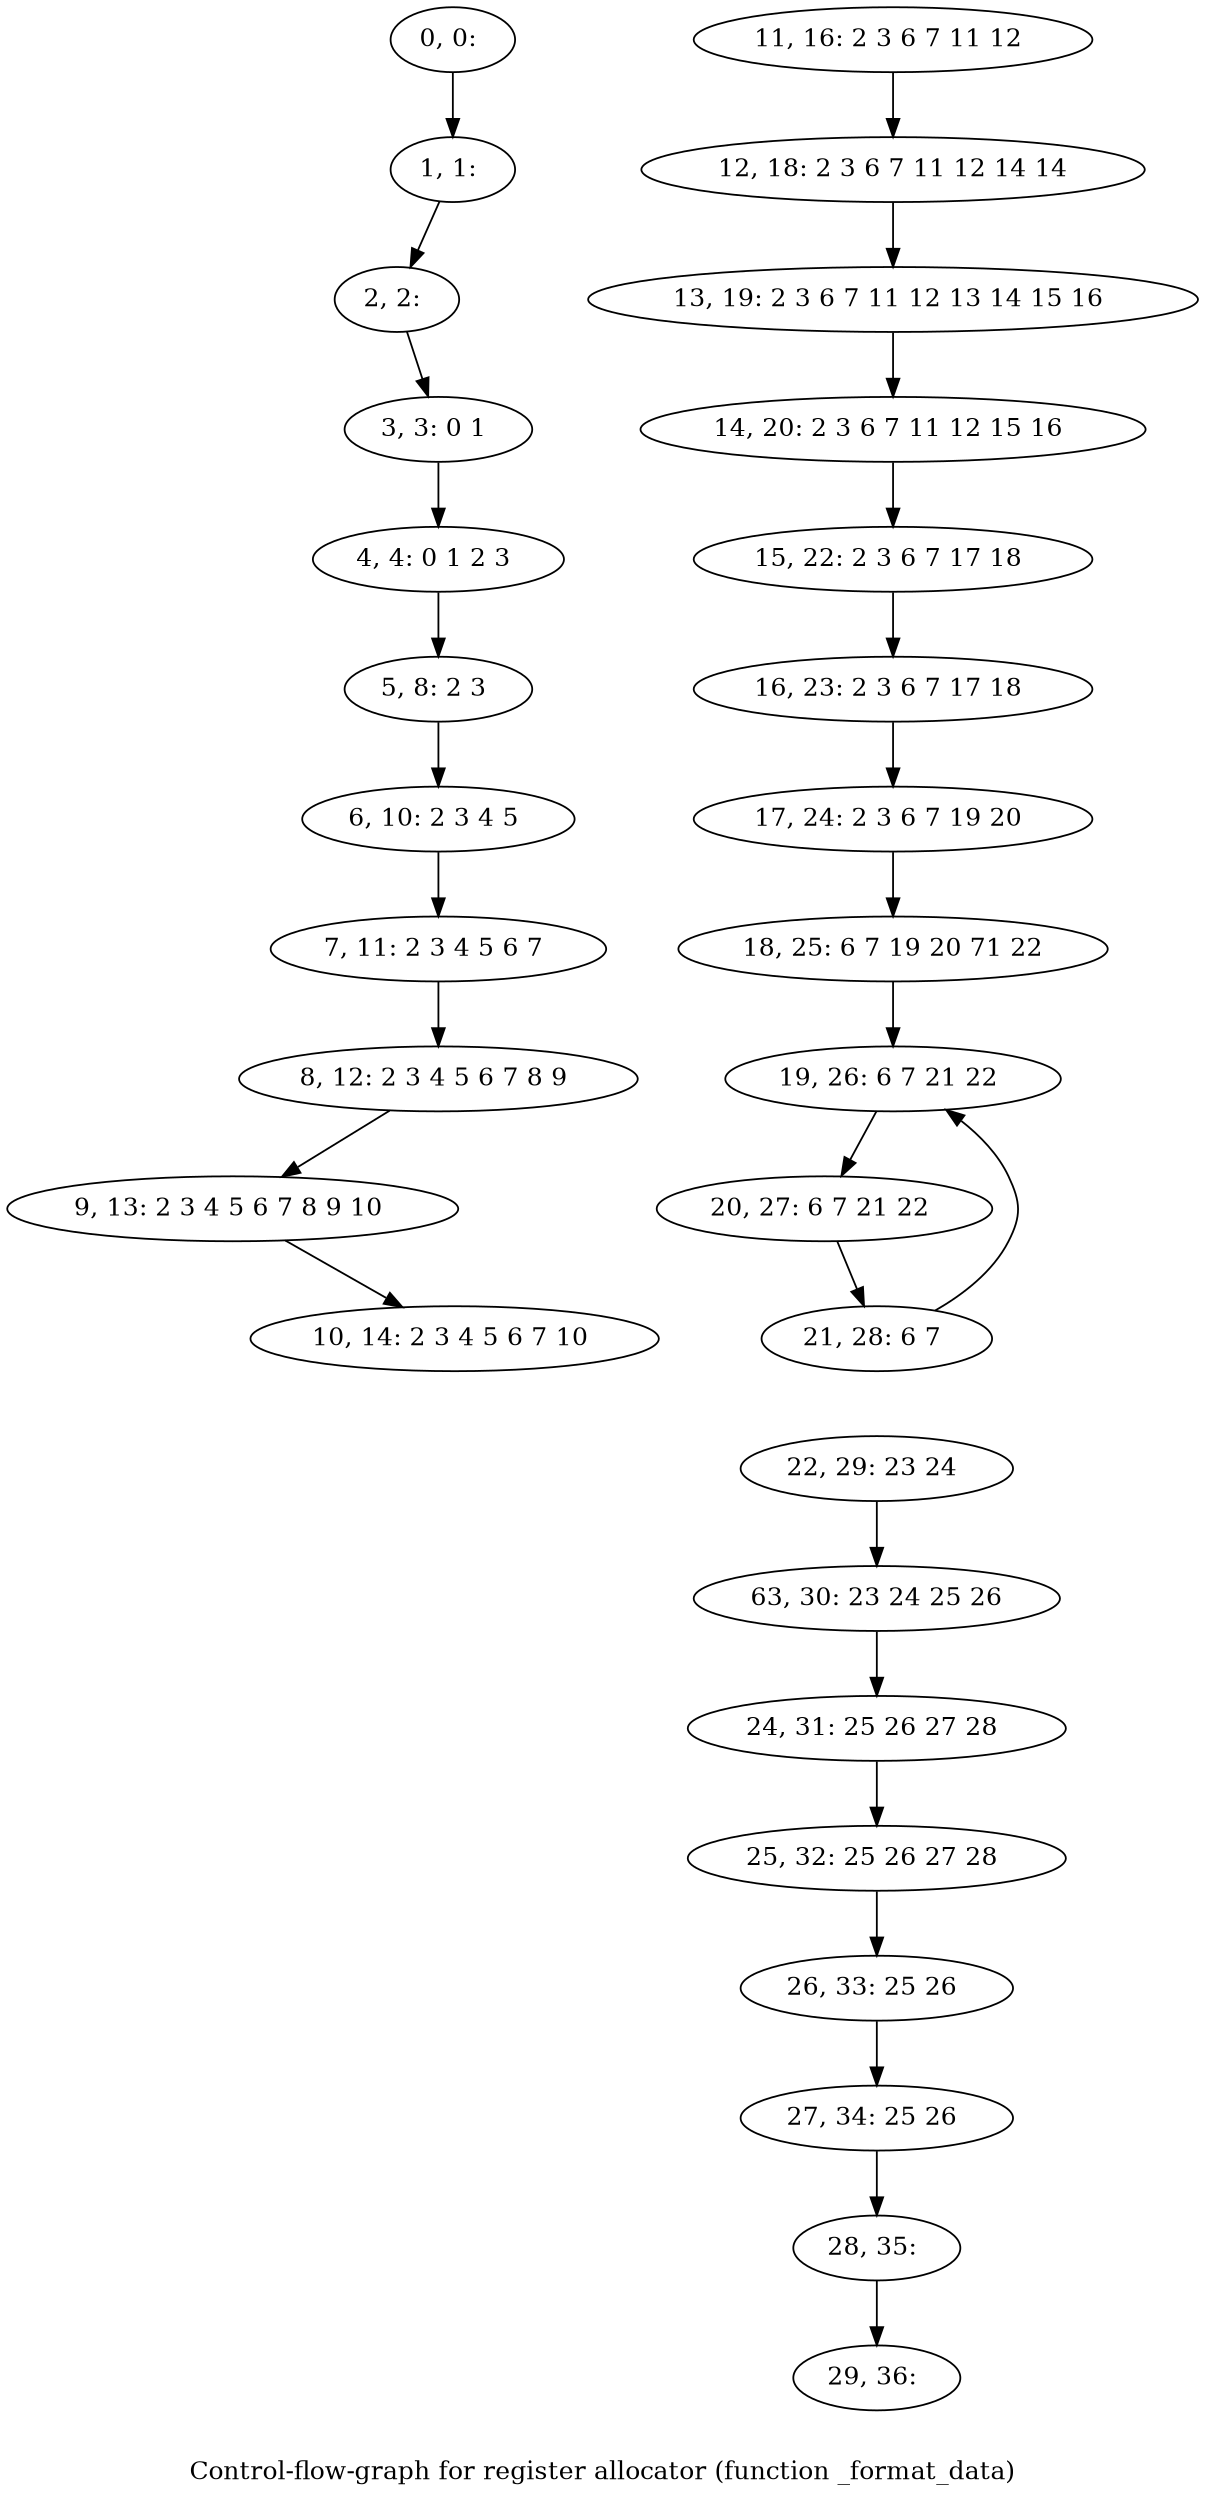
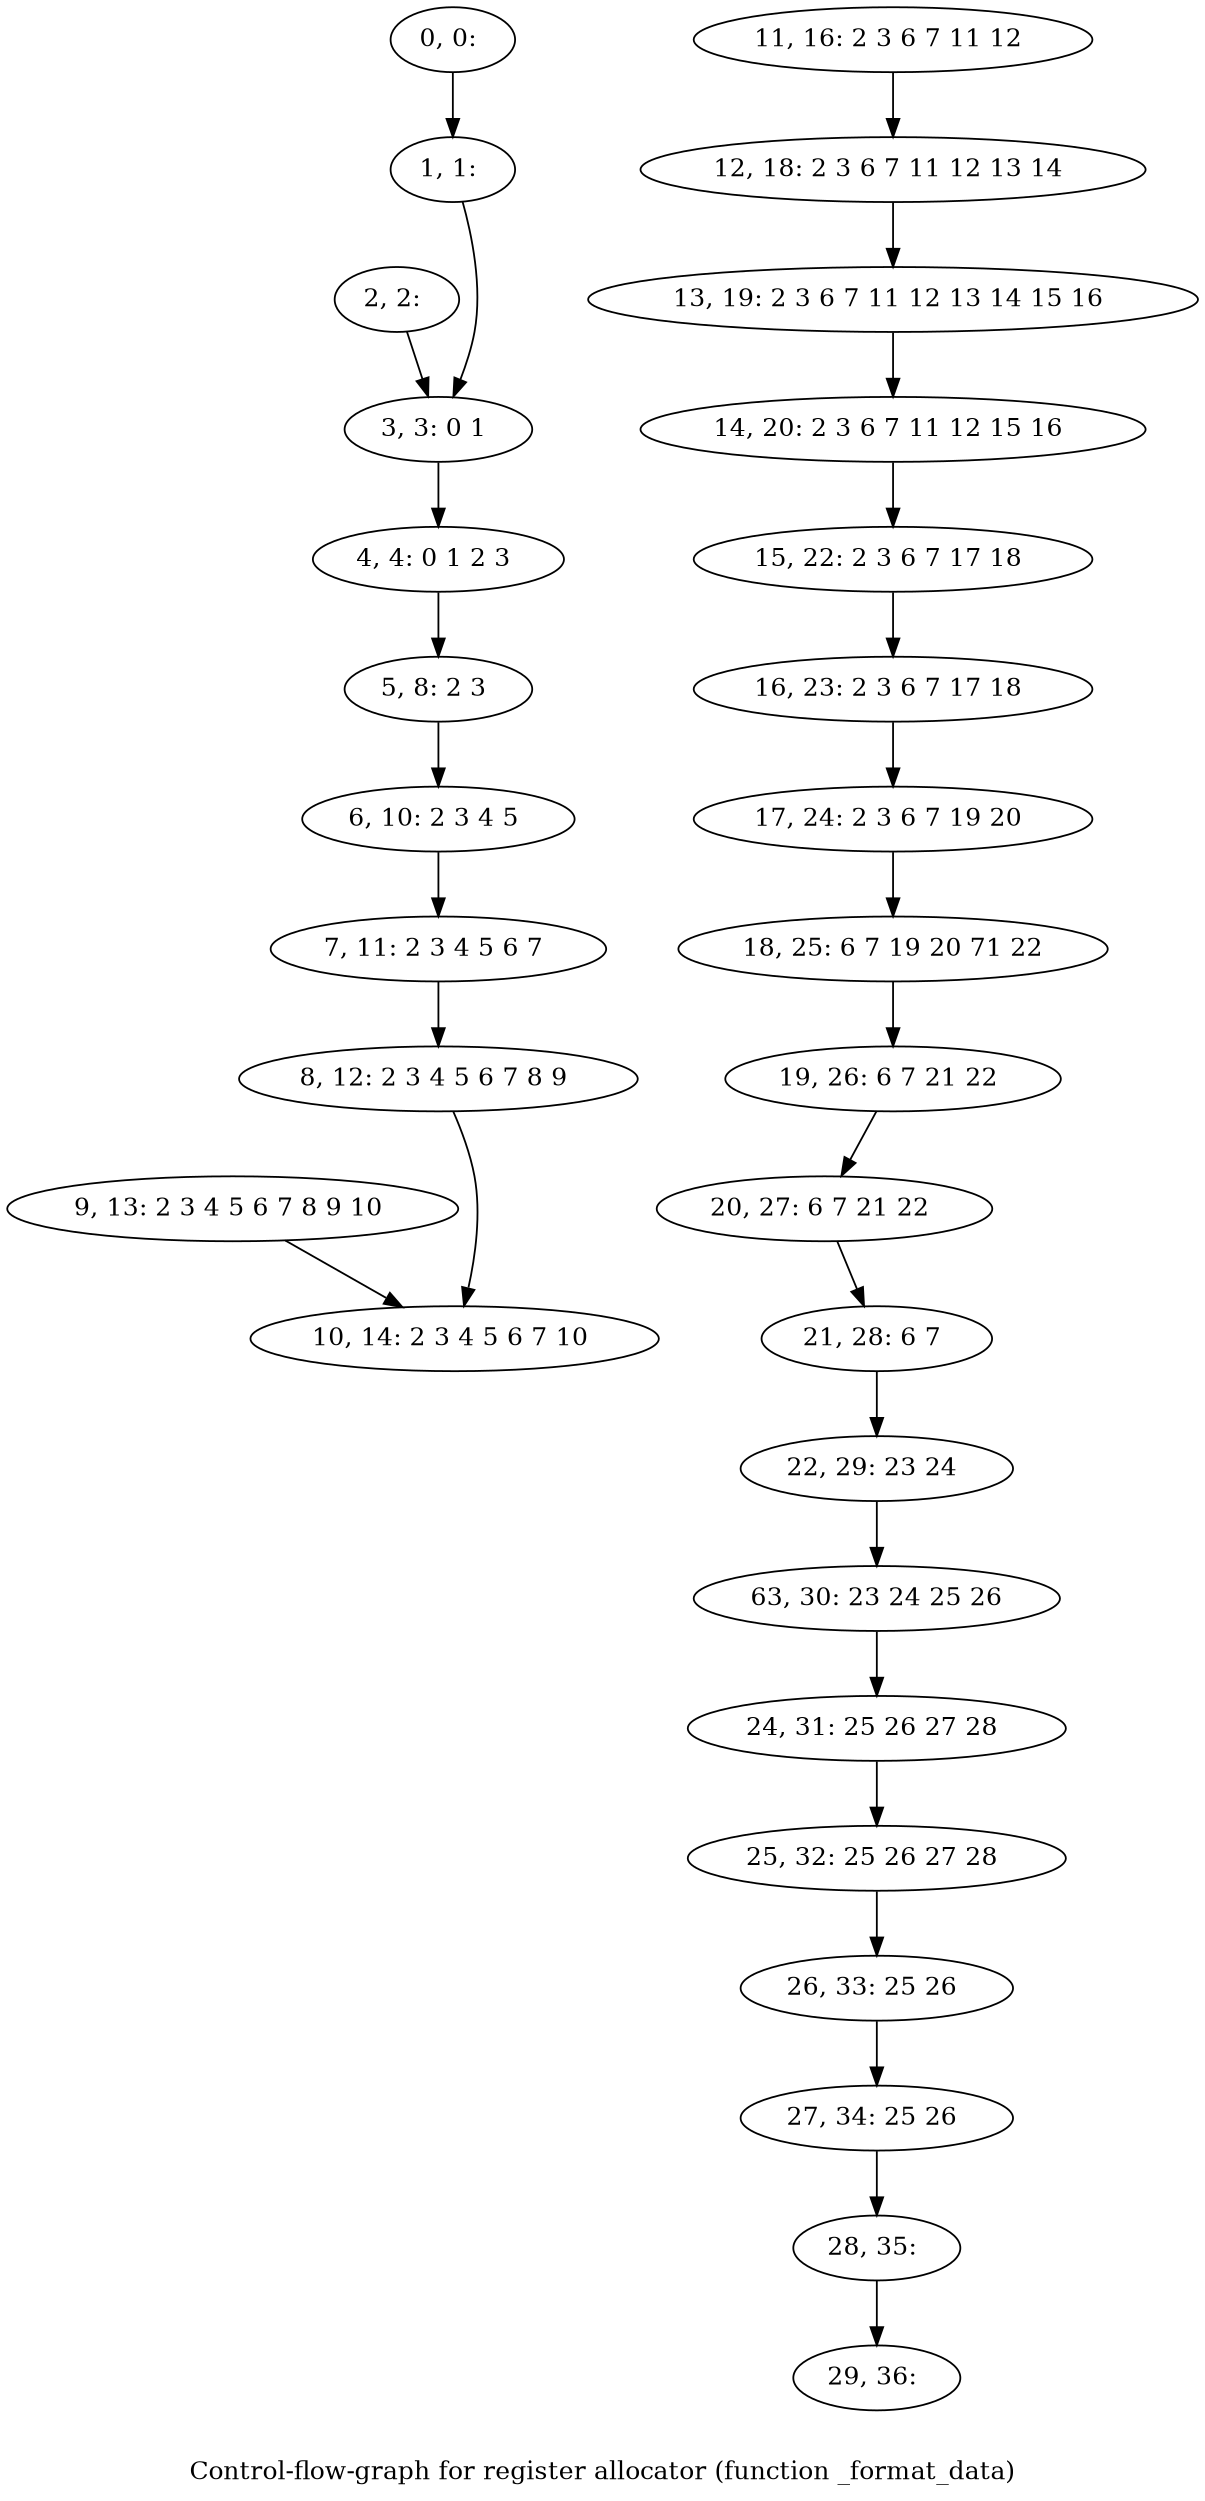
  digraph {
    label="Control-flow-graph for register allocator (function _format_data)"
    n1 [label="0, 0: "]
    n2 [label="1, 1: "]
    n3 [label="2, 2: "]
    n4 [label="3, 3: 0 1 "]
    n5 [label="4, 4: 0 1 2 3 "]
    n6 [label="5, 8: 2 3 "]
    n7 [label="6, 10: 2 3 4 5 "]
    n8 [label="7, 11: 2 3 4 5 6 7 "]
    n9 [label="8, 12: 2 3 4 5 6 7 8 9 "]
    n10 [label="9, 13: 2 3 4 5 6 7 8 9 10 "]
    n11 [label="10, 14: 2 3 4 5 6 7 10 "]
    n12 [label="11, 16: 2 3 6 7 11 12 "]
-   n13 [label="12, 18: 2 3 6 7 11 12 14 14"]
+   n13 [label="12, 18: 2 3 6 7 11 12 13 14 "]
    n14 [label="13, 19: 2 3 6 7 11 12 13 14 15 16 "]
    n15 [label="14, 20: 2 3 6 7 11 12 15 16 "]
    n16 [label="15, 22: 2 3 6 7 17 18 "]
    n17 [label="16, 23: 2 3 6 7 17 18 "]
    n18 [label="17, 24: 2 3 6 7 19 20 "]
    n19 [label="18, 25: 6 7 19 20 71 22"]
    n20 [label="19, 26: 6 7 21 22 "]
    n21 [label="20, 27: 6 7 21 22 "]
    n22 [label="21, 28: 6 7 "]
    n23 [label="22, 29: 23 24 "]
    n24 [label="63, 30: 23 24 25 26"]
    n25 [label="24, 31: 25 26 27 28 "]
    n26 [label="25, 32: 25 26 27 28 "]
    n27 [label="26, 33: 25 26 "]
    n28 [label="27, 34: 25 26 "]
    n29 [label="28, 35: "]
    n30 [label="29, 36: "]
    n1 -> n2
-   n2 -> n3
+   n2 -> n4
    n3 -> n4
    n4 -> n5
    n5 -> n6
    n6 -> n7
    n7 -> n8
    n8 -> n9
-   n9 -> n10
+   n9 -> n11
    n10 -> n11
    n12 -> n13
    n13 -> n14
    n14 -> n15
    n15 -> n16
    n16 -> n17
    n17 -> n18
    n18 -> n19
    n19 -> n20
    n20 -> n21
    n21 -> n22
-   n22 -> n20
+   n22 -> n23
    n23 -> n24
    n24 -> n25
    n25 -> n26
    n26 -> n27
    n27 -> n28
    n28 -> n29
    n29 -> n30
  }
